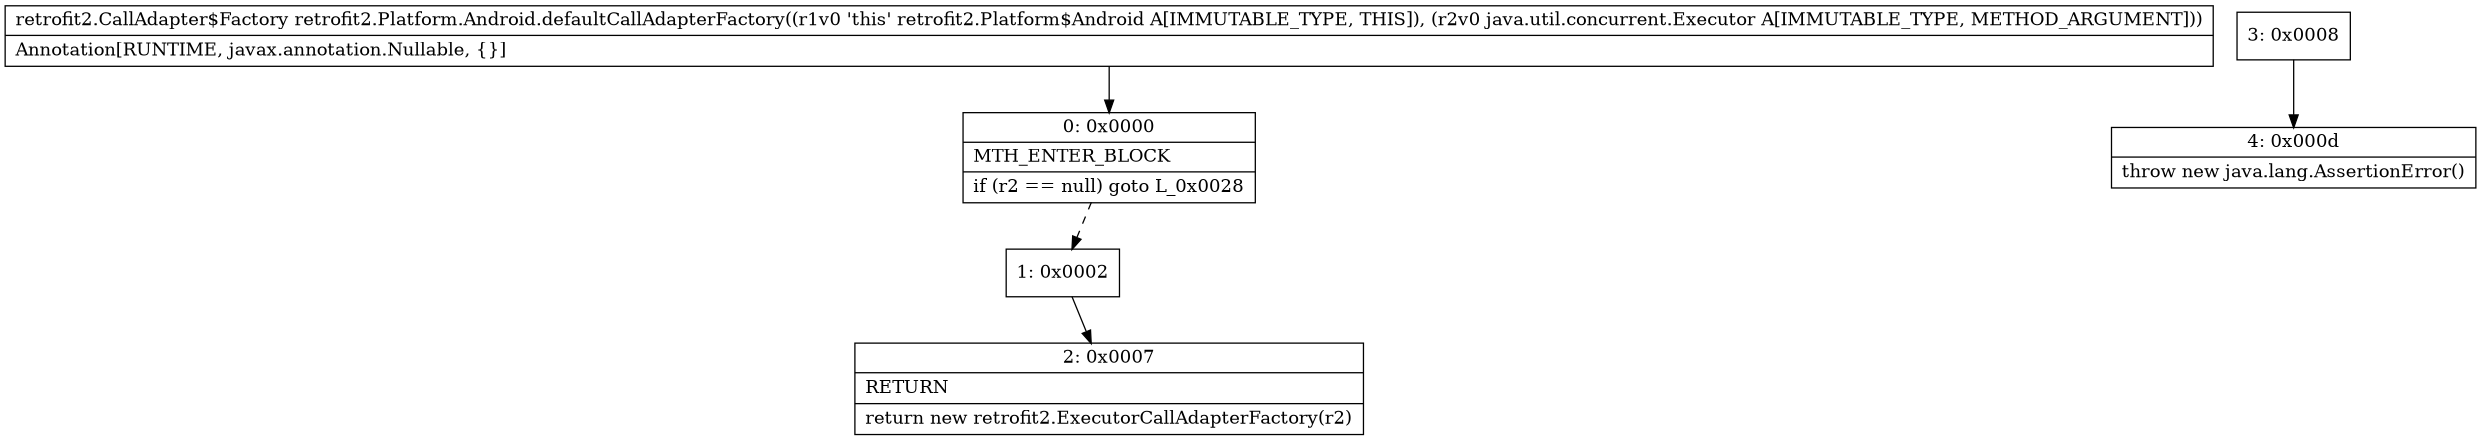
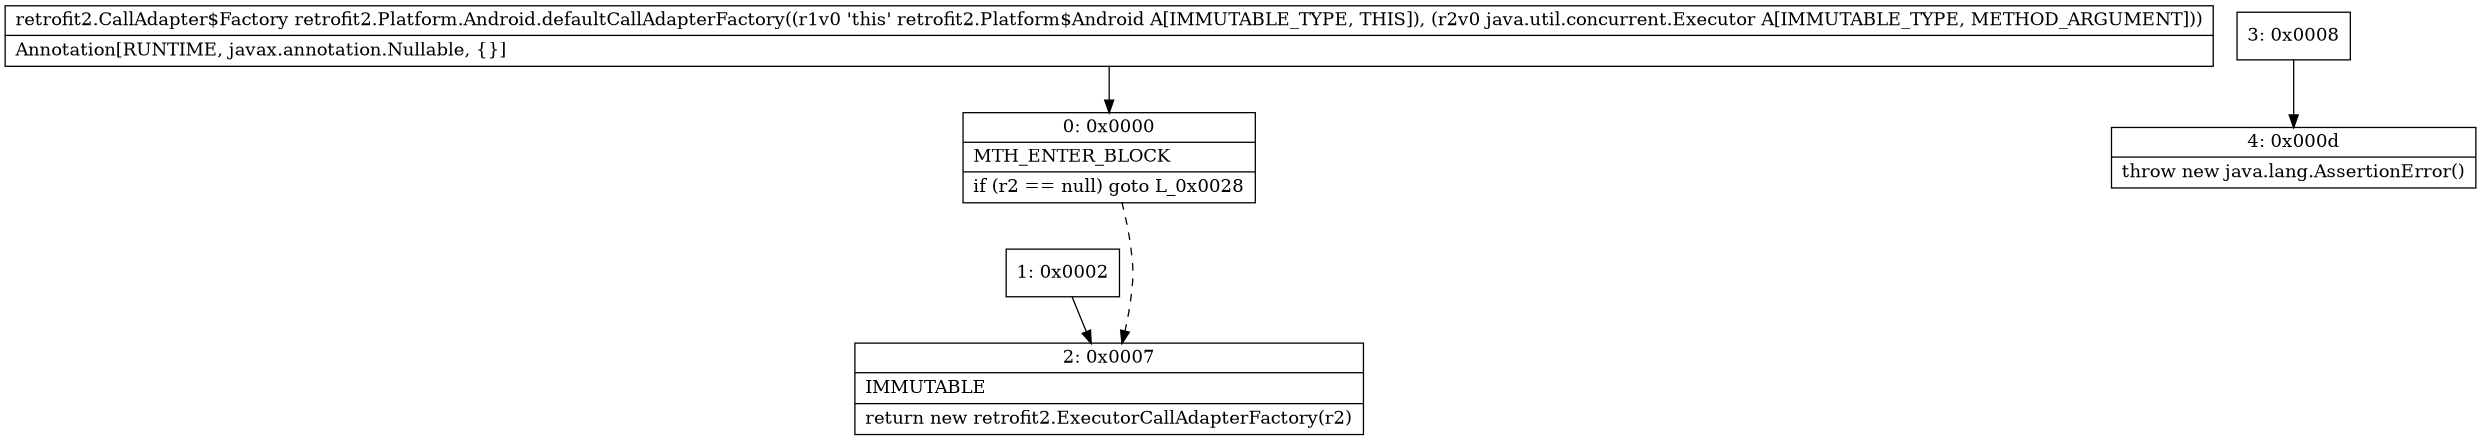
  digraph {
    node [shape=record]
    n1 [label="{0\:\ 0x0000|MTH_ENTER_BLOCK\l|if (r2 == null) goto L_0x0028\l}"]
    n2 [label="{1\:\ 0x0002}"]
-   n3 [label="{2\:\ 0x0007|RETURN\l|return new retrofit2.ExecutorCallAdapterFactory(r2)\l}"]
+   n3 [label="{2\:\ 0x0007|IMMUTABLE\l|return new retrofit2.ExecutorCallAdapterFactory(r2)\l}"]
    n4 [label="{3\:\ 0x0008}"]
    n5 [label="{4\:\ 0x000d|throw new java.lang.AssertionError()\l}"]
    n6 [label="{retrofit2.CallAdapter$Factory retrofit2.Platform.Android.defaultCallAdapterFactory((r1v0 'this' retrofit2.Platform$Android A[IMMUTABLE_TYPE, THIS]), (r2v0 java.util.concurrent.Executor A[IMMUTABLE_TYPE, METHOD_ARGUMENT]))  | Annotation[RUNTIME, javax.annotation.Nullable, \{\}]\l}"]
-   n1 -> n2 [style=dashed]
+   n1 -> n3 [style=dashed]
    n2 -> n3
    n4 -> n5
    n6 -> n1
  }
